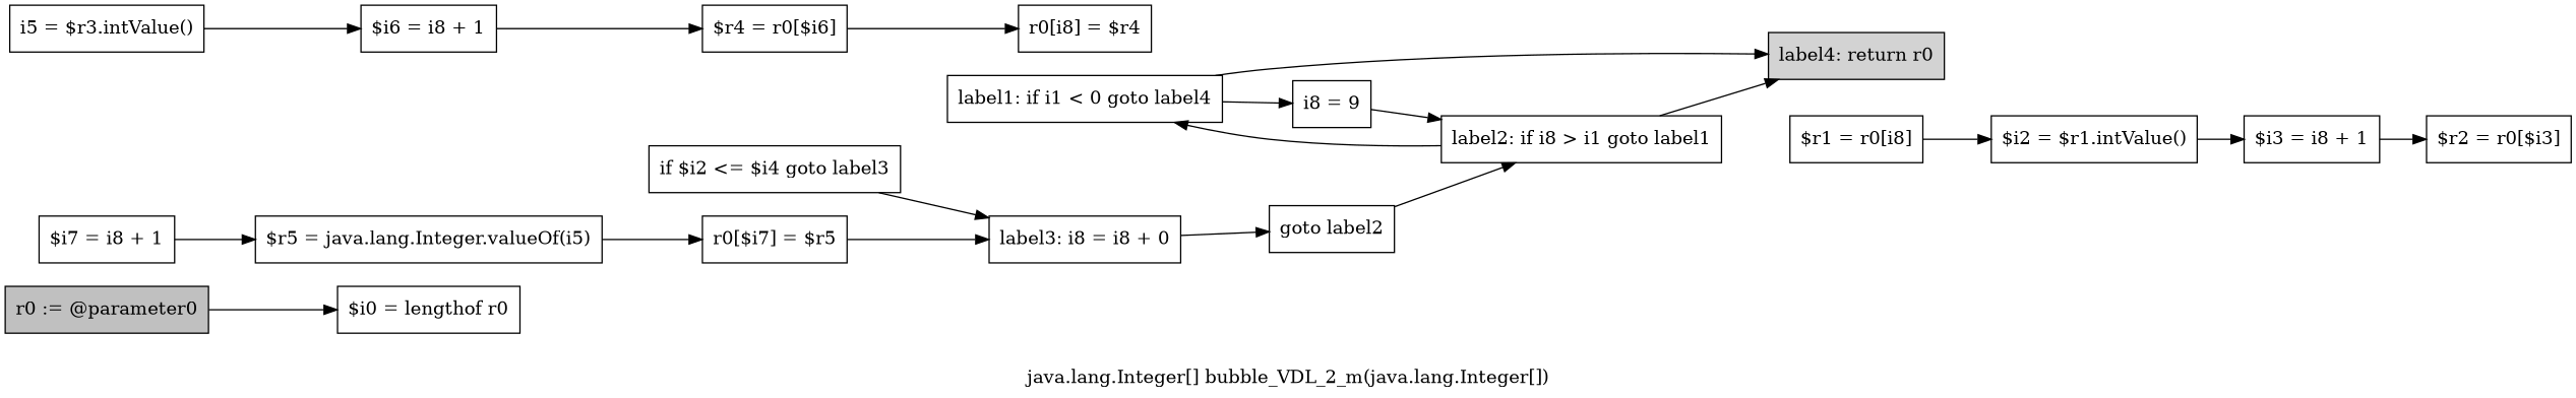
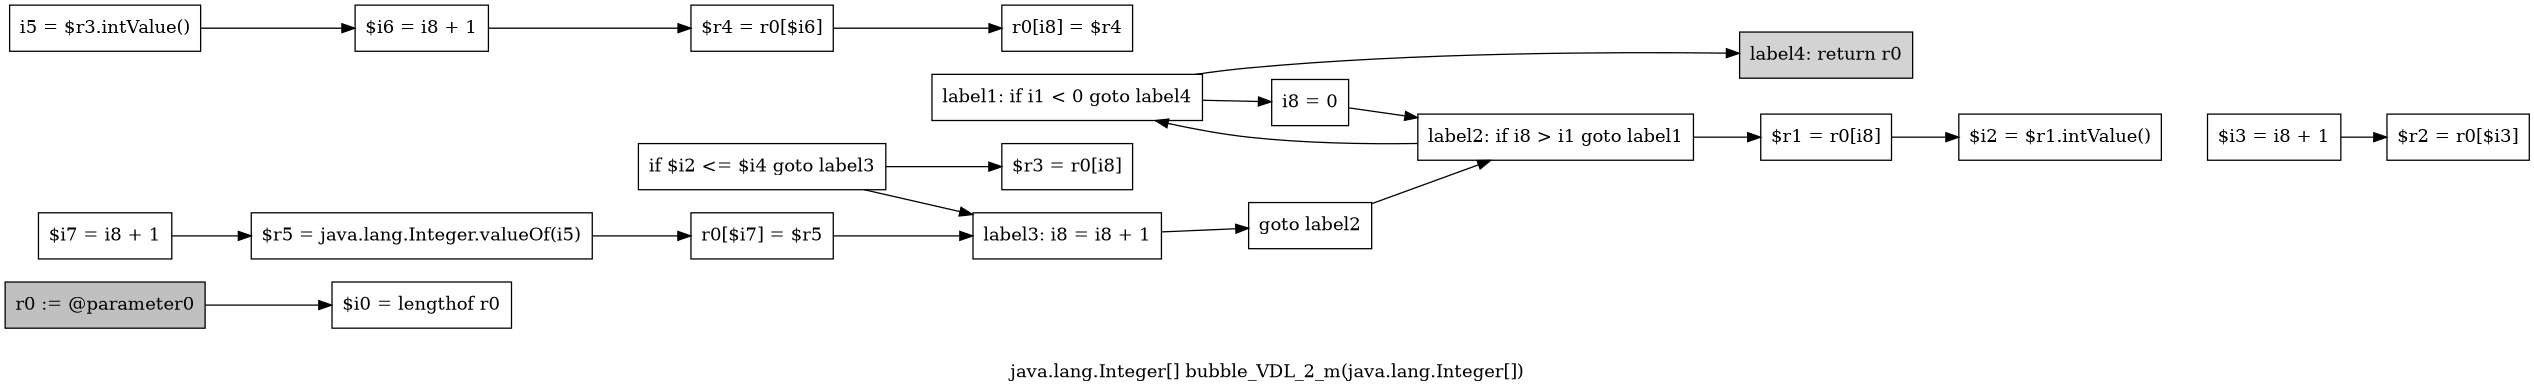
  digraph {
    label="java.lang.Integer[] bubble_VDL_2_m(java.lang.Integer[])"
    rankdir=LR
    node [shape=box]
    n1 [fillcolor=gray label="r0 := @parameter0" style=filled]
    n2 [label="$i0 = lengthof r0"]
    n3 [label="label1: if i1 < 0 goto label4"]
-   n4 [label="i8 = 9"]
+   n4 [label="i8 = 0"]
    n5 [fillcolor=lightgray label="label4: return r0" style=filled]
    n6 [label="label2: if i8 > i1 goto label1"]
    n7 [label="$r1 = r0[i8]"]
    n8 [label="$i2 = $r1.intValue()"]
    n9 [label="$i3 = i8 + 1"]
    n10 [label="$r2 = r0[$i3]"]
    n11 [label="if $i2 <= $i4 goto label3"]
-   n13 [label="label3: i8 = i8 + 0"]
+   n12 [label="$r3 = r0[i8]"]
+   n13 [label="label3: i8 = i8 + 1"]
    n14 [label="goto label2"]
    n15 [label="i5 = $r3.intValue()"]
    n16 [label="$i6 = i8 + 1"]
    n17 [label="$r4 = r0[$i6]"]
    n18 [label="r0[i8] = $r4"]
    n19 [label="$i7 = i8 + 1"]
    n20 [label="$r5 = java.lang.Integer.valueOf(i5)"]
    n21 [label="r0[$i7] = $r5"]
    n1 -> n2
    n3 -> n4
    n3 -> n5
    n4 -> n6
    n6 -> n3
-   n6 -> n5
+   n6 -> n7
    n7 -> n8
-   n8 -> n9
    n9 -> n10
+   n11 -> n12
    n11 -> n13
    n13 -> n14
    n14 -> n6
    n15 -> n16
    n16 -> n17
    n17 -> n18
    n19 -> n20
    n20 -> n21
    n21 -> n13
  }
